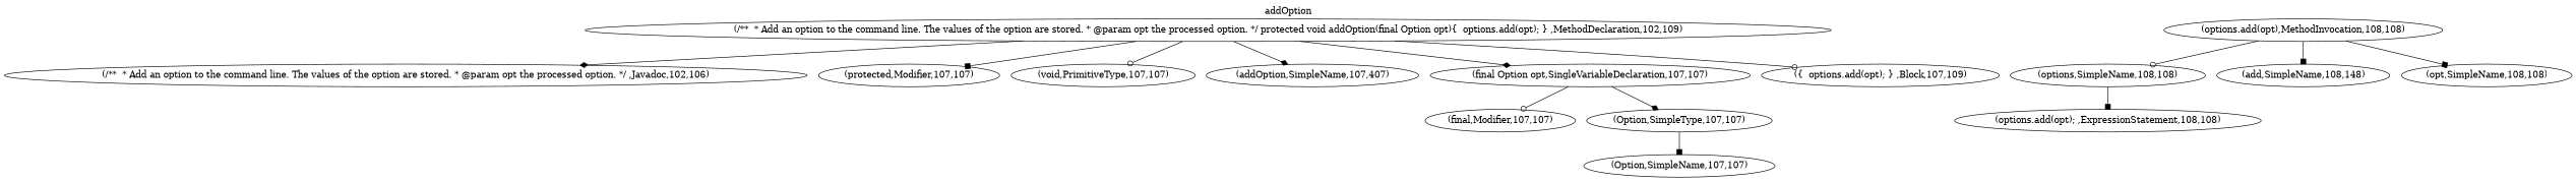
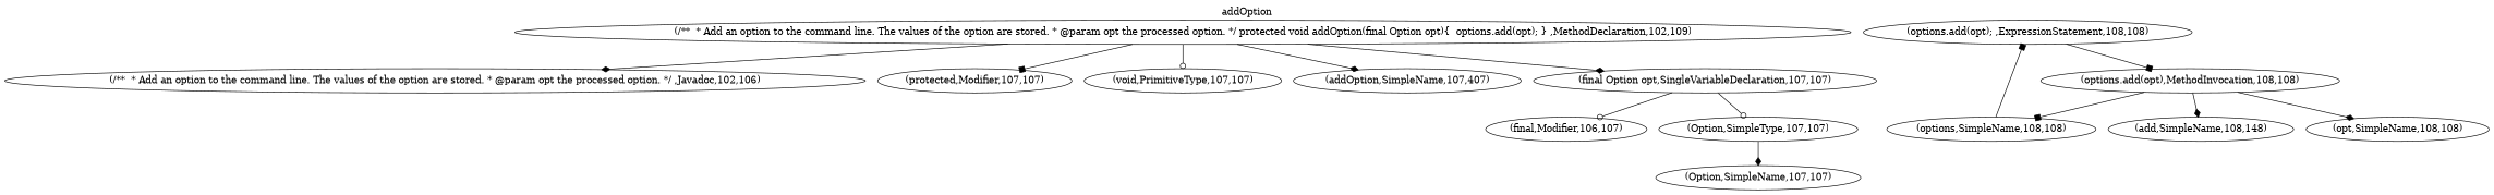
  digraph {
    concentrate=true
    label=addOption
    labelloc=t
    node [endLineNumber=107 startLineNumber=107 type=42]
    edge [arrowhead=diamond]
    n1 [endLineNumber=109 label="(/**  * Add an option to the command line. The values of the option are stored. * @param opt the processed option. */ protected void addOption(final Option opt){  options.add(opt); } ,MethodDeclaration,102,109)" startLineNumber=102 type=31]
    n2 [endLineNumber=106 label="(/**  * Add an option to the command line. The values of the option are stored. * @param opt the processed option. */ ,Javadoc,102,106)" startLineNumber=102 type=29]
    n3 [label="(protected,Modifier,107,107)" type=83]
    n4 [label="(void,PrimitiveType,107,107)" type=39]
    n5 [label="(addOption,SimpleName,107,407)"]
    n6 [label="(final Option opt,SingleVariableDeclaration,107,107)" type=44]
-   n7 [endLineNumber=109 label="({  options.add(opt); } ,Block,107,109)" type=8]
-   n8 [label="(final,Modifier,107,107)" type=83]
+   n8 [label="(final,Modifier,106,107)" type=83]
    n9 [label="(Option,SimpleType,107,107)" type=43]
    n10 [label="(Option,SimpleName,107,107)"]
    n11 [endLineNumber=108 label="(options.add(opt); ,ExpressionStatement,108,108)" startLineNumber=108 type=21]
    n12 [endLineNumber=108 label="(options.add(opt),MethodInvocation,108,108)" startLineNumber=108 type=32]
    n13 [endLineNumber=108 label="(options,SimpleName,108,108)" startLineNumber=108]
    n14 [endLineNumber=108 label="(add,SimpleName,108,148)" startLineNumber=108]
    n15 [endLineNumber=108 label="(opt,SimpleName,108,108)" startLineNumber=108]
    n1 -> n2
    n1 -> n3 [arrowhead=box]
    n1 -> n4 [arrowhead=odot]
    n1 -> n5
    n1 -> n6
-   n1 -> n7 [arrowhead=odot]
    n6 -> n8 [arrowhead=odot]
-   n6 -> n9
-   n9 -> n10 [arrowhead=box]
-   n12 -> n13 [arrowhead=odot]
-   n12 -> n14 [arrowhead=box]
-   n12 -> n15 [arrowhead=box]
+   n6 -> n9 [arrowhead=odot]
+   n9 -> n10
+   n11 -> n12 [arrowhead=box]
+   n12 -> n13 [arrowhead=box]
+   n12 -> n14
+   n12 -> n15
    n13 -> n11 [arrowhead=box]
  }
